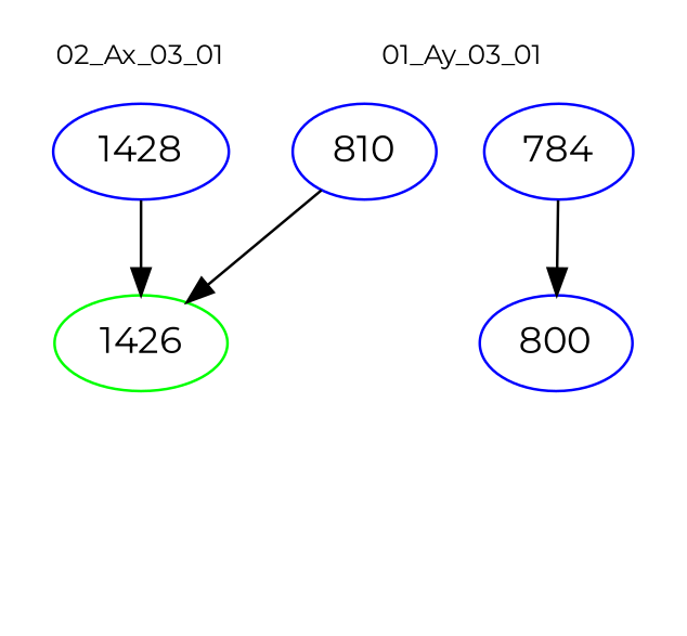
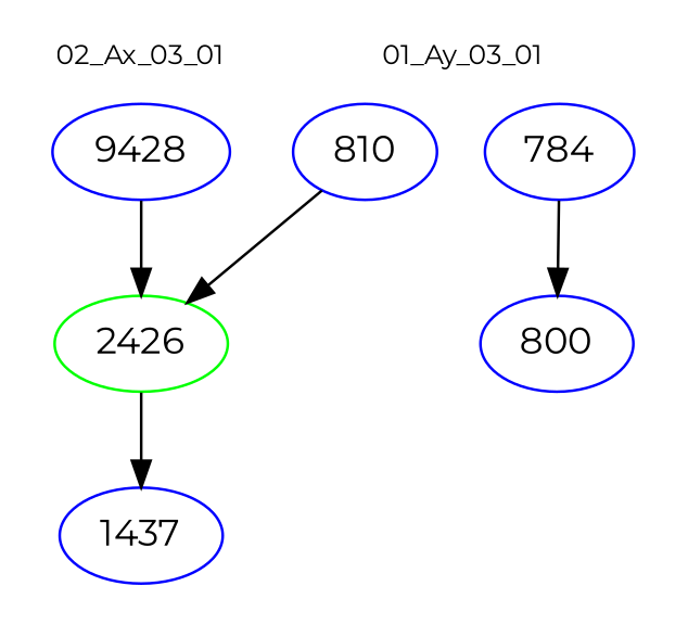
  digraph {
    fontname=Montserrat
    node [color=blue fontname=Montserrat]
    edge [color=black fontname=Montserrat]
-   n1 [label=1428]
-   n2 [color=green label=1426]
+   n1 [label=9428]
+   n2 [color=green label=2426]
+   n3 [label=1437]
    n4 [label=810]
    n5 [label=784]
    n6 [label=800]
    subgraph cluster_1 {
      color=white
      fontsize=10
      label="02_Ax_03_01"
      n1
      n2
+     n3
    }
    subgraph cluster_2 {
      color=white
      fontsize=10
      label="01_Ay_03_01"
      n4
      n5
      n6
    }
    n1 -> n2
+   n2 -> n3
    n4 -> n2
    n5 -> n6
  }
